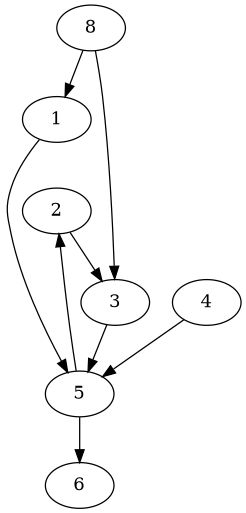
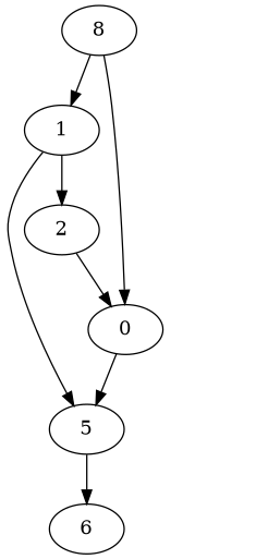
  digraph {
    n1 [label=8]
    1
-   3
+   3 [label=0]
    2
    5
-   4
    6
    n1 -> 1
    n1 -> 3
-   5 -> 2
+   1 -> 2
    1 -> 5
    3 -> 5
    2 -> 3
    5 -> 6
-   4 -> 5
  }
